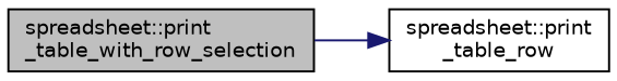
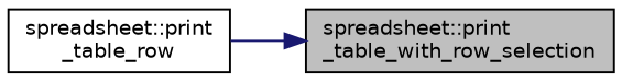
  digraph {
    rankdir=LR
    node [color=black fontname=Helvetica fontsize=10 shape=record style=filled]
    n1 [fillcolor=grey75 fontcolor=black height=0.2 label="spreadsheet::print\l_table_with_row_selection" width=0.4]
    n2 [fillcolor=white height=0.2 label="spreadsheet::print\l_table_row" width=0.4]
-   n1 -> n2 [color=midnightblue fontname=Helvetica fontsize=10 labelfontname=Helvetica labelfontsize=10 style=solid]
+   n2 -> n1 [color=midnightblue fontname=Helvetica fontsize=10 labelfontname=Helvetica labelfontsize=10 style=solid]
  }
